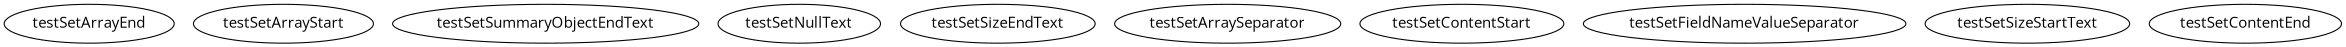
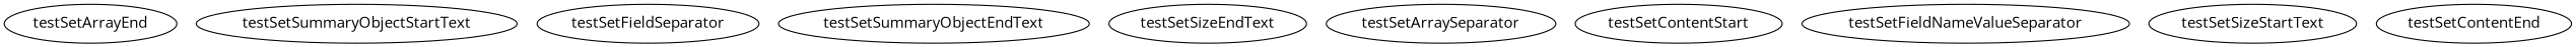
  digraph {
    fontname="Open Sans"
    node [fontname="Open Sans"]
    testSetArrayEnd
-   testSetArrayStart
+   testSetSummaryObjectStartText
+   testSetFieldSeparator
    testSetSummaryObjectEndText
-   testSetNullText
    testSetSizeEndText
    testSetArraySeparator
    testSetContentStart
    testSetFieldNameValueSeparator
    testSetSizeStartText
    testSetContentEnd
  }
